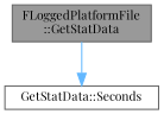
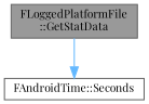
  digraph {
    rankdir=TB
    fontname="Playfair Display"
    node [fontname="Playfair Display" fontsize=10 shape=box style=filled]
    n1 [color=gray40 fillcolor=grey60 fontcolor=black height=0.2 label="FLoggedPlatformFile\l::GetStatData" width=0.4]
-   n2 [color=grey40 fillcolor=white height=0.2 label="GetStatData::Seconds" width=0.4]
+   n2 [color=grey40 fillcolor=white height=0.2 label="FAndroidTime::Seconds" width=0.4]
    n1 -> n2 [color=steelblue1 fontname="Playfair Display" fontsize=10 labelfontname=Helvetica labelfontsize=10 style=solid]
  }
